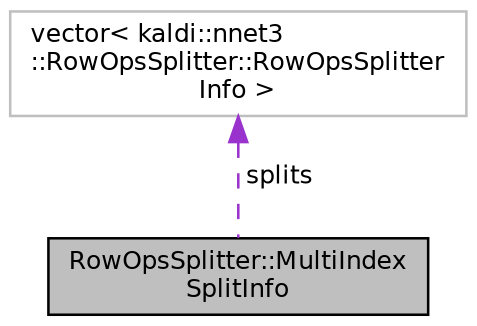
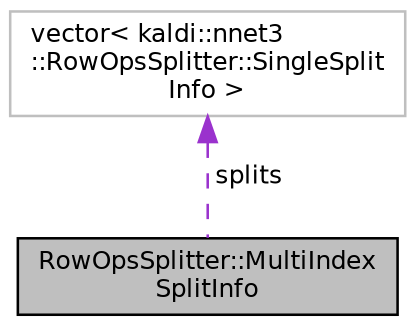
  digraph {
    node [fontname=Helvetica fontsize=10 shape=record style=filled]
    n1 [color=black fillcolor=grey75 fontcolor=black height=0.2 label="RowOpsSplitter::MultiIndex\lSplitInfo" width=0.4]
-   n2 [color=grey75 fillcolor=white height=0.2 label="vector\< kaldi::nnet3\l::RowOpsSplitter::RowOpsSplitter\lInfo \>" width=0.4]
+   n2 [color=grey75 fillcolor=white height=0.2 label="vector\< kaldi::nnet3\l::RowOpsSplitter::SingleSplit\lInfo \>" width=0.4]
    n2 -> n1 [color=darkorchid3 dir=back fontname=Helvetica fontsize=10 label=" splits" labelfontname=Helvetica labelfontsize=10 style=dashed]
  }
